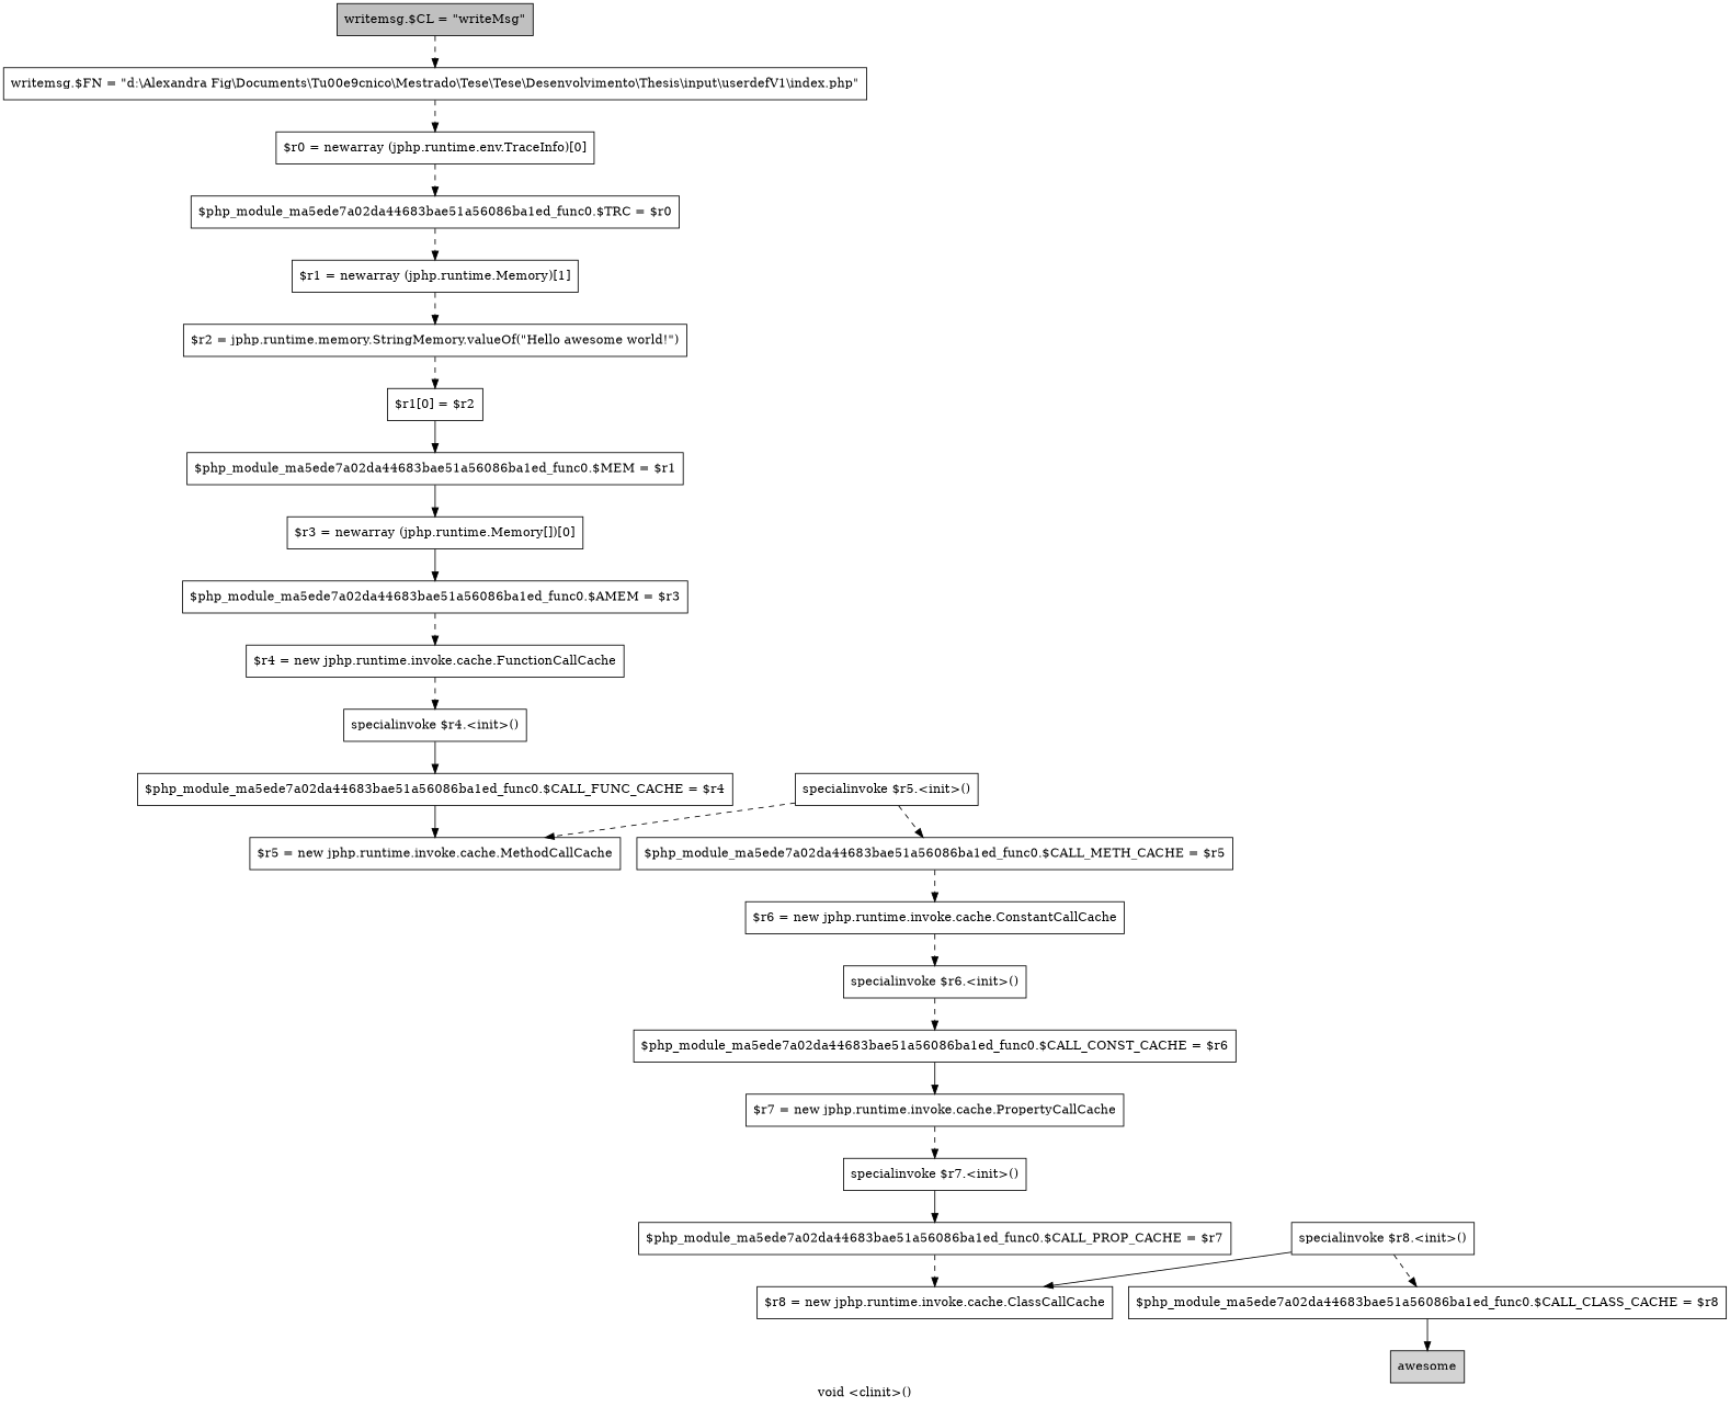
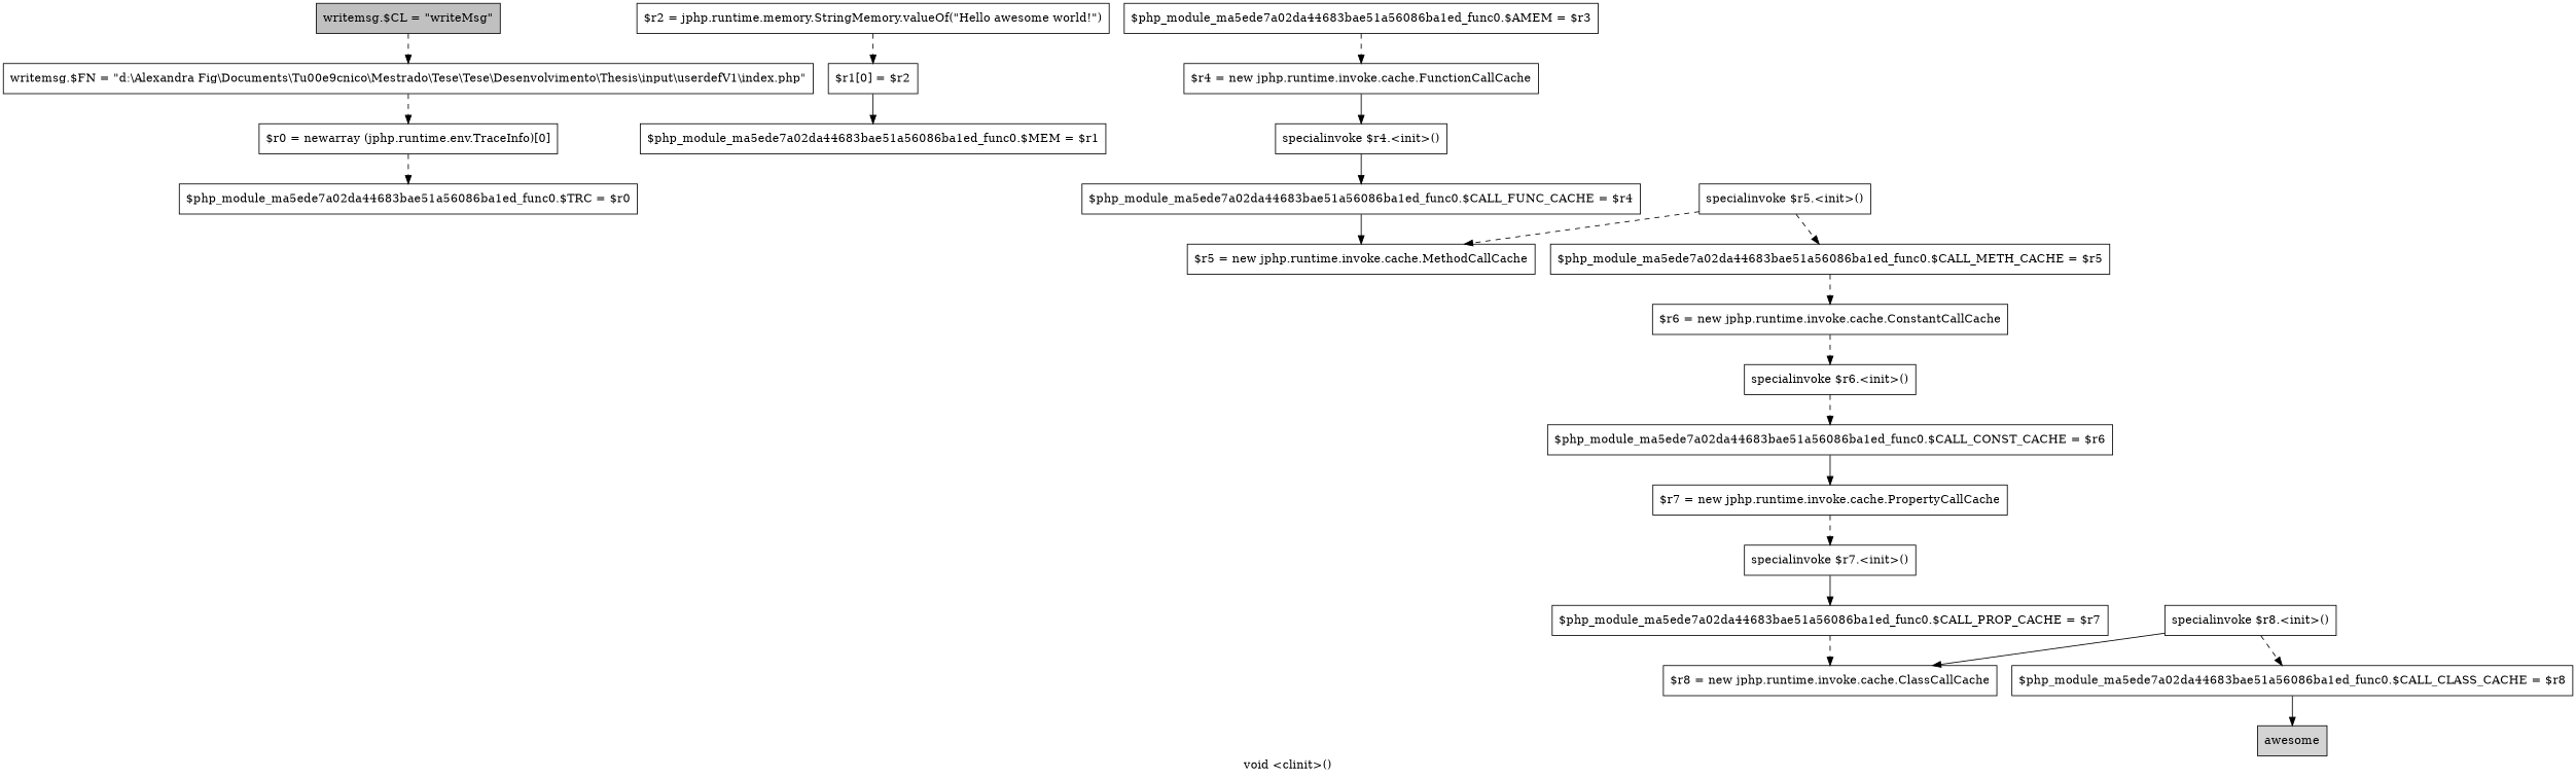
  digraph {
    label="void <clinit>()"
    node [shape=box]
    edge [style=dashed]
    n1 [fillcolor=gray label="writemsg.$CL = \"writeMsg\"" style=filled]
    n2 [label="writemsg.$FN = \"d:\\Alexandra Fig\\Documents\\T\u00e9cnico\\Mestrado\\Tese\\Tese\\Desenvolvimento\\Thesis\\input\\userdefV1\\index.php\""]
    n3 [label="$r0 = newarray (jphp.runtime.env.TraceInfo)[0]"]
    n4 [label="$php_module_ma5ede7a02da44683bae51a56086ba1ed_func0.$TRC = $r0"]
-   n5 [label="$r1 = newarray (jphp.runtime.Memory)[1]"]
    n6 [label="$r2 = jphp.runtime.memory.StringMemory.valueOf(\"Hello awesome world!\")"]
    n7 [label="$r1[0] = $r2"]
    n8 [label="$php_module_ma5ede7a02da44683bae51a56086ba1ed_func0.$MEM = $r1"]
-   n9 [label="$r3 = newarray (jphp.runtime.Memory[])[0]"]
    n10 [label="$php_module_ma5ede7a02da44683bae51a56086ba1ed_func0.$AMEM = $r3"]
    n11 [label="$r4 = new jphp.runtime.invoke.cache.FunctionCallCache"]
    n12 [label="specialinvoke $r4.<init>()"]
    n13 [label="$php_module_ma5ede7a02da44683bae51a56086ba1ed_func0.$CALL_FUNC_CACHE = $r4"]
    n14 [label="$r5 = new jphp.runtime.invoke.cache.MethodCallCache"]
    n15 [label="specialinvoke $r5.<init>()"]
    n16 [label="$php_module_ma5ede7a02da44683bae51a56086ba1ed_func0.$CALL_METH_CACHE = $r5"]
    n17 [label="$r6 = new jphp.runtime.invoke.cache.ConstantCallCache"]
    n18 [label="specialinvoke $r6.<init>()"]
    n19 [label="$php_module_ma5ede7a02da44683bae51a56086ba1ed_func0.$CALL_CONST_CACHE = $r6"]
    n20 [label="$r7 = new jphp.runtime.invoke.cache.PropertyCallCache"]
    n21 [label="specialinvoke $r7.<init>()"]
    n22 [label="$php_module_ma5ede7a02da44683bae51a56086ba1ed_func0.$CALL_PROP_CACHE = $r7"]
    n23 [label="$r8 = new jphp.runtime.invoke.cache.ClassCallCache"]
    n24 [label="specialinvoke $r8.<init>()"]
    n25 [label="$php_module_ma5ede7a02da44683bae51a56086ba1ed_func0.$CALL_CLASS_CACHE = $r8"]
    n26 [fillcolor=lightgray label=awesome style=filled]
    n1 -> n2
    n2 -> n3
    n3 -> n4
-   n4 -> n5
-   n5 -> n6
    n6 -> n7
    n7 -> n8 [style=solid]
-   n8 -> n9 [style=solid]
-   n9 -> n10 [style=solid]
    n10 -> n11
-   n11 -> n12
+   n11 -> n12 [style=solid]
    n12 -> n13 [style=solid]
    n13 -> n14 [style=solid]
    n15 -> n14
    n15 -> n16
    n16 -> n17
    n17 -> n18
    n18 -> n19
    n19 -> n20 [style=solid]
    n20 -> n21
    n21 -> n22 [style=solid]
    n22 -> n23
    n24 -> n23 [style=solid]
    n24 -> n25
    n25 -> n26 [style=solid]
  }
